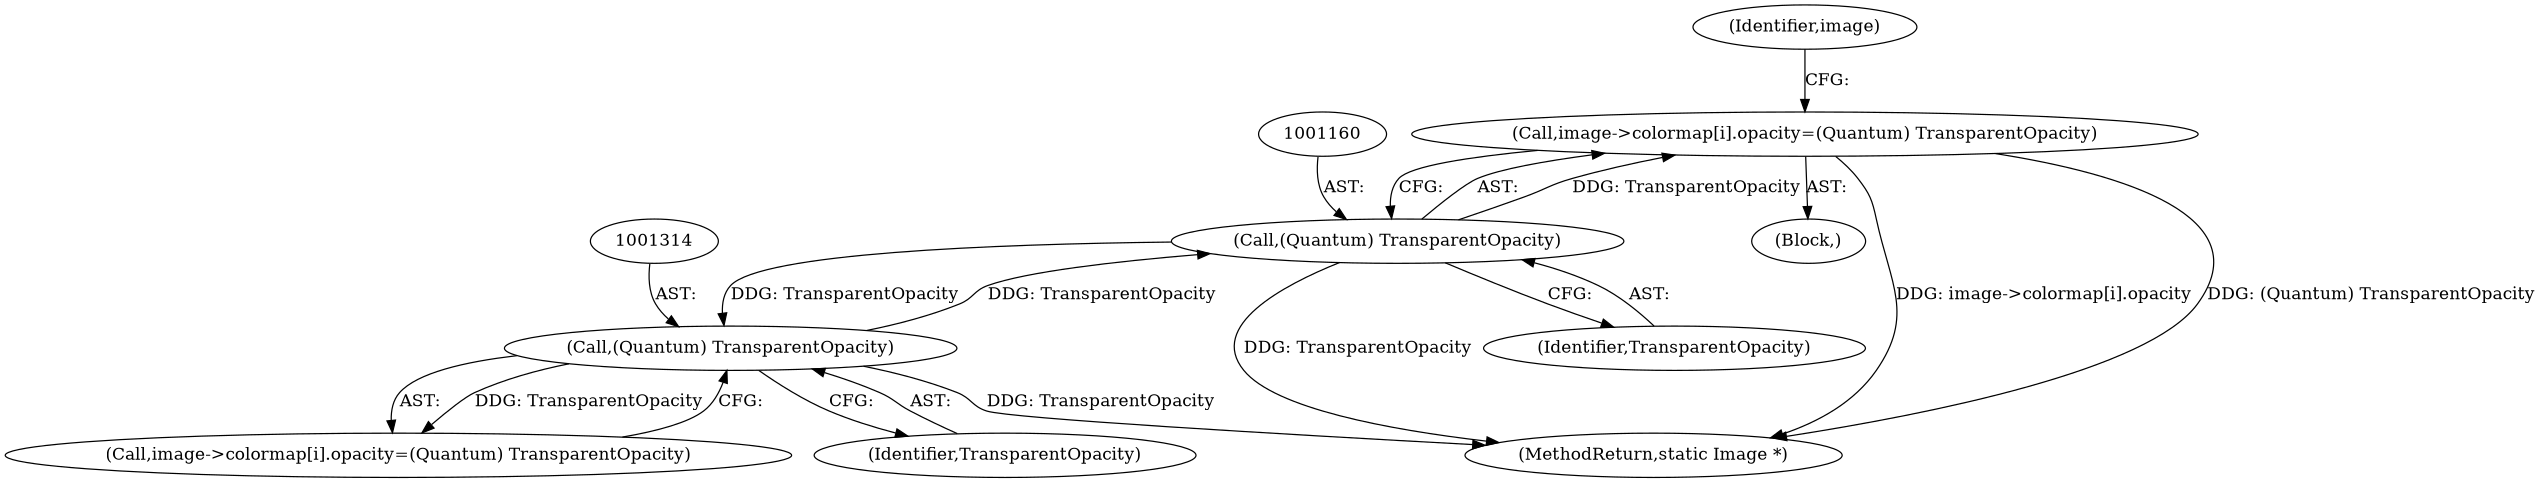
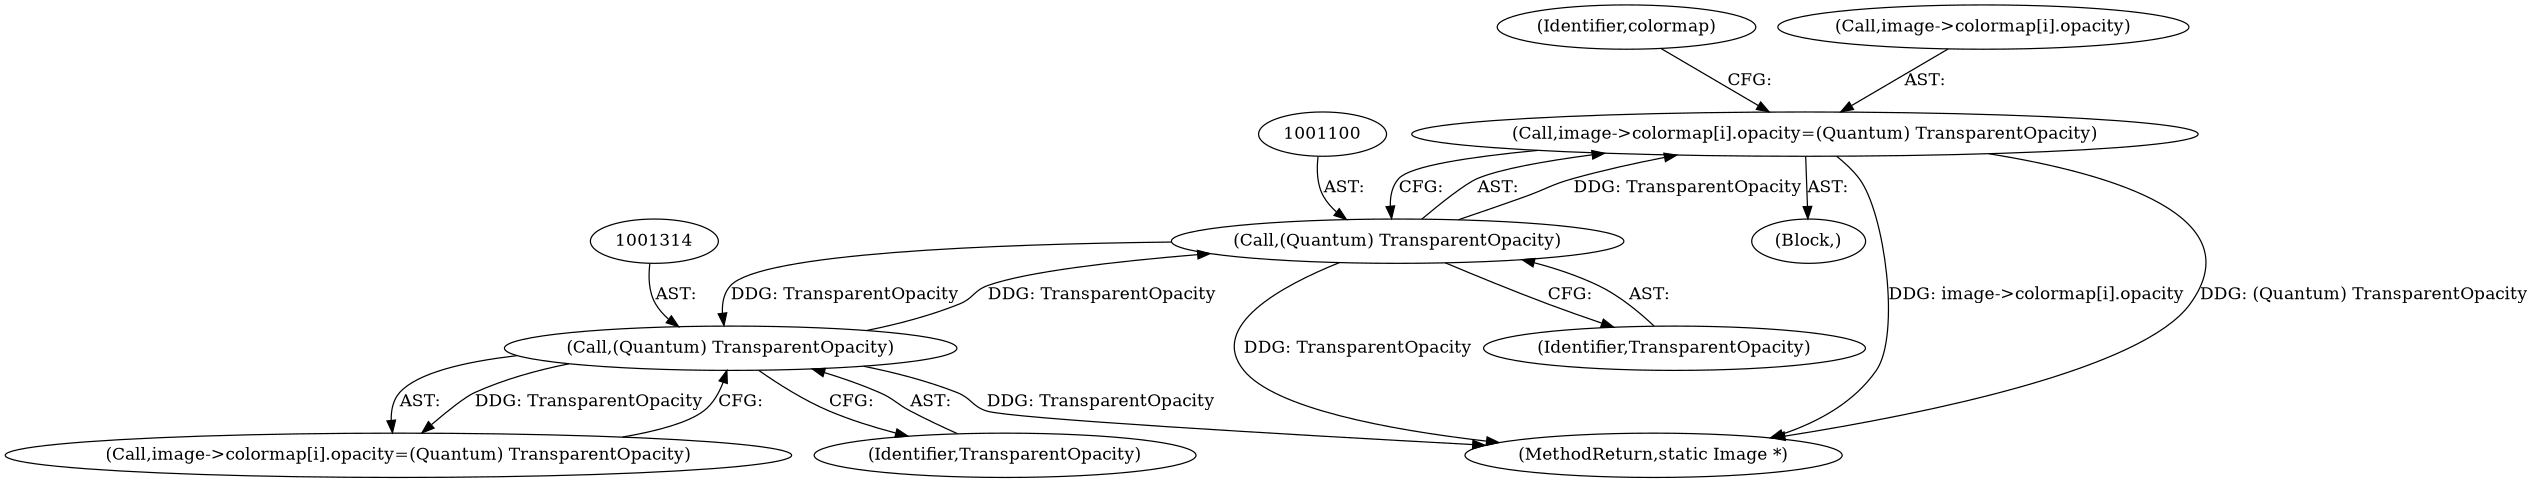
  digraph {
    n1 [label="(Call,image->colormap[i].opacity=(Quantum) TransparentOpacity)"]
    n2 [label="(Call,(Quantum) TransparentOpacity)"]
    n3 [label="(Block,)"]
    n4 [label="(MethodReturn,static Image *)"]
    n5 [label="(Call,(Quantum) TransparentOpacity)"]
    n6 [label="(Identifier,TransparentOpacity)"]
    n7 [label="(Call,image->colormap[i].opacity=(Quantum) TransparentOpacity)"]
    n8 [label="(Identifier,TransparentOpacity)"]
-   n9 [label="(Identifier,image)"]
-   1001160
+   n9 [label="(Identifier,colormap)"]
+   n10 [label="(Call,image->colormap[i].opacity)"]
+   1001160 [label=1001100]
    n12 [label=1001314]
    n1 -> n2 [label="CFG: "]
    n1 -> n3 [label="AST: "]
    n1 -> n4 [label="DDG: image->colormap[i].opacity"]
    n1 -> n4 [label="DDG: (Quantum) TransparentOpacity"]
    n2 -> n1 [label="AST: "]
    n2 -> n1 [label="DDG: TransparentOpacity"]
    n2 -> n4 [label="DDG: TransparentOpacity"]
    n2 -> n5 [label="DDG: TransparentOpacity"]
    n2 -> n6 [label="CFG: "]
    n5 -> n2 [label="DDG: TransparentOpacity"]
    n5 -> n4 [label="DDG: TransparentOpacity"]
    n5 -> n7 [label="AST: "]
    n5 -> n7 [label="DDG: TransparentOpacity"]
    n5 -> n8 [label="CFG: "]
    n6 -> n2 [label="AST: "]
    n7 -> n5 [label="CFG: "]
    n8 -> n5 [label="AST: "]
    n9 -> n1 [label="CFG: "]
+   n10 -> n1 [label="AST: "]
    1001160 -> n2 [label="AST: "]
    n12 -> n5 [label="AST: "]
  }
